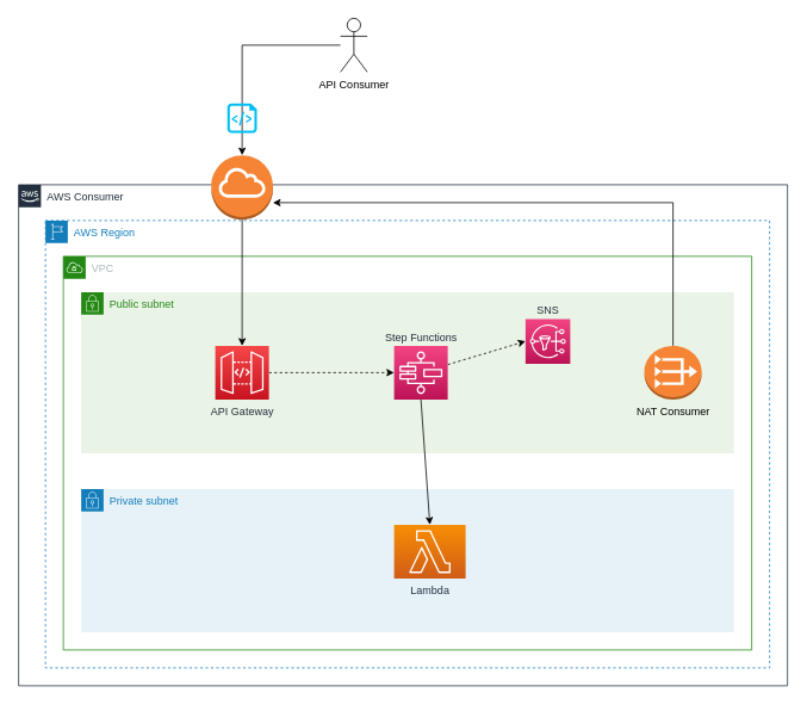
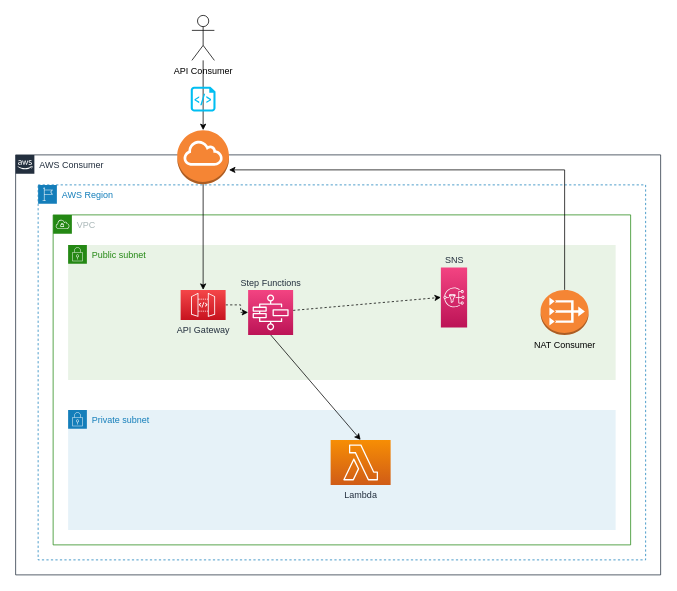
  <mxCell id="0" />
  <mxCell id="1" parent="0" />
  <mxCell id="2" value="AWS Consumer" style="points=[[0,0],[0.25,0],[0.5,0],[0.75,0],[1,0],[1,0.25],[1,0.5],[1,0.75],[1,1],[0.75,1],[0.5,1],[0.25,1],[0,1],[0,0.75],[0,0.5],[0,0.25]];outlineConnect=0;gradientColor=none;html=1;whiteSpace=wrap;fontSize=12;fontStyle=0;shape=mxgraph.aws4.group;grIcon=mxgraph.aws4.group_aws_cloud_alt;strokeColor=#232F3E;fillColor=none;verticalAlign=top;align=left;spacingLeft=30;fontColor=#232F3E;dashed=0;" parent="1" vertex="1"><mxGeometry x="20" y="206" width="860" height="560" as="geometry" /></mxCell>
  <mxCell id="3" value="AWS Region" style="points=[[0,0],[0.25,0],[0.5,0],[0.75,0],[1,0],[1,0.25],[1,0.5],[1,0.75],[1,1],[0.75,1],[0.5,1],[0.25,1],[0,1],[0,0.75],[0,0.5],[0,0.25]];outlineConnect=0;gradientColor=none;html=1;whiteSpace=wrap;fontSize=12;fontStyle=0;shape=mxgraph.aws4.group;grIcon=mxgraph.aws4.group_region;strokeColor=#147EBA;fillColor=none;verticalAlign=top;align=left;spacingLeft=30;fontColor=#147EBA;dashed=1;" parent="1" vertex="1"><mxGeometry x="50" y="246" width="810" height="500" as="geometry" /></mxCell>
  <mxCell id="4" value="VPC" style="points=[[0,0],[0.25,0],[0.5,0],[0.75,0],[1,0],[1,0.25],[1,0.5],[1,0.75],[1,1],[0.75,1],[0.5,1],[0.25,1],[0,1],[0,0.75],[0,0.5],[0,0.25]];outlineConnect=0;gradientColor=none;html=1;whiteSpace=wrap;fontSize=12;fontStyle=0;shape=mxgraph.aws4.group;grIcon=mxgraph.aws4.group_vpc;strokeColor=#248814;fillColor=none;verticalAlign=top;align=left;spacingLeft=30;fontColor=#AAB7B8;dashed=0;" parent="1" vertex="1"><mxGeometry x="70" y="286" width="770" height="440" as="geometry" /></mxCell>
  <mxCell id="5" value="Public subnet" style="points=[[0,0],[0.25,0],[0.5,0],[0.75,0],[1,0],[1,0.25],[1,0.5],[1,0.75],[1,1],[0.75,1],[0.5,1],[0.25,1],[0,1],[0,0.75],[0,0.5],[0,0.25]];outlineConnect=0;gradientColor=none;html=1;whiteSpace=wrap;fontSize=12;fontStyle=0;shape=mxgraph.aws4.group;grIcon=mxgraph.aws4.group_security_group;grStroke=0;strokeColor=#248814;fillColor=#E9F3E6;verticalAlign=top;align=left;spacingLeft=30;fontColor=#248814;dashed=0;" parent="1" vertex="1"><mxGeometry x="90" y="326" width="730" height="180" as="geometry" /></mxCell>
  <mxCell id="6" value="Private subnet" style="points=[[0,0],[0.25,0],[0.5,0],[0.75,0],[1,0],[1,0.25],[1,0.5],[1,0.75],[1,1],[0.75,1],[0.5,1],[0.25,1],[0,1],[0,0.75],[0,0.5],[0,0.25]];outlineConnect=0;gradientColor=none;html=1;whiteSpace=wrap;fontSize=12;fontStyle=0;shape=mxgraph.aws4.group;grIcon=mxgraph.aws4.group_security_group;grStroke=0;strokeColor=#147EBA;fillColor=#E6F2F8;verticalAlign=top;align=left;spacingLeft=30;fontColor=#147EBA;dashed=0;" parent="1" vertex="1"><mxGeometry x="90" y="546" width="730" height="160" as="geometry" /></mxCell>
  <mxCell id="7" style="edgeStyle=orthogonalEdgeStyle;rounded=0;orthogonalLoop=1;jettySize=auto;html=1;exitX=0.5;exitY=0;exitDx=0;exitDy=0;exitPerimeter=0;" parent="1" source="8" target="16" edge="1"><mxGeometry relative="1" as="geometry"><Array as="points"><mxPoint x="752" y="226" /></Array></mxGeometry></mxCell>
  <mxCell id="8" value="NAT Consumer" style="outlineConnect=0;dashed=0;verticalLabelPosition=bottom;verticalAlign=top;align=center;html=1;shape=mxgraph.aws3.vpc_nat_gateway;fillColor=#F58534;gradientColor=none;" parent="1" vertex="1"><mxGeometry x="720" y="386" width="64" height="60" as="geometry" /></mxCell>
  <mxCell id="9" style="edgeStyle=orthogonalEdgeStyle;rounded=0;orthogonalLoop=1;jettySize=auto;html=1;dashed=1;" parent="1" source="10" target="13" edge="1"><mxGeometry relative="1" as="geometry" /></mxCell>
- <mxCell id="10" value="API Gateway" style="points=[[0,0,0],[0.25,0,0],[0.5,0,0],[0.75,0,0],[1,0,0],[0,1,0],[0.25,1,0],[0.5,1,0],[0.75,1,0],[1,1,0],[0,0.25,0],[0,0.5,0],[0,0.75,0],[1,0.25,0],[1,0.5,0],[1,0.75,0]];outlineConnect=0;fontColor=#232F3E;gradientColor=#F54749;gradientDirection=north;fillColor=#C7131F;strokeColor=#ffffff;dashed=0;verticalLabelPosition=bottom;verticalAlign=top;align=center;html=1;fontSize=12;fontStyle=0;aspect=fixed;shape=mxgraph.aws4.resourceIcon;resIcon=mxgraph.aws4.api_gateway;" parent="1" vertex="1"><mxGeometry x="240" y="386" width="60" height="60" as="geometry" /></mxCell>
+ <mxCell id="10" value="API Gateway" style="points=[[0,0,0],[0.25,0,0],[0.5,0,0],[0.75,0,0],[1,0,0],[0,1,0],[0.25,1,0],[0.5,1,0],[0.75,1,0],[1,1,0],[0,0.25,0],[0,0.5,0],[0,0.75,0],[1,0.25,0],[1,0.5,0],[1,0.75,0]];outlineConnect=0;fontColor=#232F3E;gradientColor=#F54749;gradientDirection=north;fillColor=#C7131F;strokeColor=#ffffff;dashed=0;verticalLabelPosition=bottom;verticalAlign=top;align=center;html=1;fontSize=12;fontStyle=0;aspect=fixed;shape=mxgraph.aws4.resourceIcon;resIcon=mxgraph.aws4.api_gateway;" parent="1" vertex="1"><mxGeometry x="240" y="386" width="60" height="40" as="geometry" /></mxCell>
  <mxCell id="11" style="rounded=0;orthogonalLoop=1;jettySize=auto;html=1;entryX=0.5;entryY=0;entryDx=0;entryDy=0;entryPerimeter=0;exitX=0.5;exitY=1;exitDx=0;exitDy=0;exitPerimeter=0;" parent="1" target="14" edge="1" source="13"><mxGeometry relative="1" as="geometry"><mxPoint x="458.5" y="446" as="sourcePoint" /><mxPoint x="409.5" y="586" as="targetPoint" /></mxGeometry></mxCell>
  <mxCell id="12" style="edgeStyle=none;rounded=0;orthogonalLoop=1;jettySize=auto;html=1;entryX=0;entryY=0.5;entryDx=0;entryDy=0;entryPerimeter=0;dashed=1;" parent="1" source="13" target="20" edge="1"><mxGeometry relative="1" as="geometry" /></mxCell>
- <mxCell id="13" value="Step Functions" style="points=[[0,0,0],[0.25,0,0],[0.5,0,0],[0.75,0,0],[1,0,0],[0,1,0],[0.25,1,0],[0.5,1,0],[0.75,1,0],[1,1,0],[0,0.25,0],[0,0.5,0],[0,0.75,0],[1,0.25,0],[1,0.5,0],[1,0.75,0]];outlineConnect=0;fontColor=#232F3E;gradientColor=#F34482;gradientDirection=north;fillColor=#BC1356;strokeColor=#ffffff;dashed=0;verticalLabelPosition=top;verticalAlign=bottom;align=center;html=1;fontSize=12;fontStyle=0;aspect=fixed;shape=mxgraph.aws4.resourceIcon;resIcon=mxgraph.aws4.step_functions;labelPosition=center;" parent="1" vertex="1"><mxGeometry x="440" y="386" width="60" height="60" as="geometry" /></mxCell>
+ <mxCell id="13" value="Step Functions" style="points=[[0,0,0],[0.25,0,0],[0.5,0,0],[0.75,0,0],[1,0,0],[0,1,0],[0.25,1,0],[0.5,1,0],[0.75,1,0],[1,1,0],[0,0.25,0],[0,0.5,0],[0,0.75,0],[1,0.25,0],[1,0.5,0],[1,0.75,0]];outlineConnect=0;fontColor=#232F3E;gradientColor=#F34482;gradientDirection=north;fillColor=#BC1356;strokeColor=#ffffff;dashed=0;verticalLabelPosition=top;verticalAlign=bottom;align=center;html=1;fontSize=12;fontStyle=0;aspect=fixed;shape=mxgraph.aws4.resourceIcon;resIcon=mxgraph.aws4.step_functions;labelPosition=center;" parent="1" vertex="1"><mxGeometry x="330" y="386" width="60" height="60" as="geometry" /></mxCell>
  <mxCell id="14" value="Lambda" style="points=[[0,0,0],[0.25,0,0],[0.5,0,0],[0.75,0,0],[1,0,0],[0,1,0],[0.25,1,0],[0.5,1,0],[0.75,1,0],[1,1,0],[0,0.25,0],[0,0.5,0],[0,0.75,0],[1,0.25,0],[1,0.5,0],[1,0.75,0]];outlineConnect=0;fontColor=#232F3E;gradientColor=#F78E04;gradientDirection=north;fillColor=#D05C17;strokeColor=#ffffff;dashed=0;verticalLabelPosition=bottom;verticalAlign=top;align=center;html=1;fontSize=12;fontStyle=0;aspect=fixed;shape=mxgraph.aws4.resourceIcon;resIcon=mxgraph.aws4.lambda;" parent="1" vertex="1"><mxGeometry x="440" y="586" width="80" height="60" as="geometry" /></mxCell>
  <mxCell id="15" style="edgeStyle=orthogonalEdgeStyle;rounded=0;orthogonalLoop=1;jettySize=auto;html=1;" parent="1" source="16" target="10" edge="1"><mxGeometry relative="1" as="geometry" /></mxCell>
  <mxCell id="16" value="" style="outlineConnect=0;dashed=0;verticalLabelPosition=bottom;verticalAlign=top;align=center;html=1;shape=mxgraph.aws3.internet_gateway;fillColor=#F58534;gradientColor=none;" parent="1" vertex="1"><mxGeometry x="235.5" y="173" width="69" height="72" as="geometry" /></mxCell>
  <mxCell id="17" style="edgeStyle=orthogonalEdgeStyle;rounded=0;orthogonalLoop=1;jettySize=auto;html=1;" parent="1" source="18" target="16" edge="1"><mxGeometry relative="1" as="geometry" /></mxCell>
- <mxCell id="18" value="API Consumer" style="shape=umlActor;verticalLabelPosition=bottom;verticalAlign=top;html=1;outlineConnect=0;" parent="1" vertex="1"><mxGeometry x="380" y="20" width="30" height="60" as="geometry" /></mxCell>
+ <mxCell id="18" value="API Consumer" style="shape=umlActor;verticalLabelPosition=bottom;verticalAlign=top;html=1;outlineConnect=0;" parent="1" vertex="1"><mxGeometry x="255" y="20" width="30" height="60" as="geometry" /></mxCell>
  <mxCell id="19" style="edgeStyle=none;rounded=0;orthogonalLoop=1;jettySize=auto;html=1;exitX=1;exitY=0.25;exitDx=0;exitDy=0;exitPerimeter=0;" parent="1" source="13" target="13" edge="1"><mxGeometry relative="1" as="geometry" /></mxCell>
- <mxCell id="20" value="SNS" style="points=[[0,0,0],[0.25,0,0],[0.5,0,0],[0.75,0,0],[1,0,0],[0,1,0],[0.25,1,0],[0.5,1,0],[0.75,1,0],[1,1,0],[0,0.25,0],[0,0.5,0],[0,0.75,0],[1,0.25,0],[1,0.5,0],[1,0.75,0]];outlineConnect=0;fontColor=#232F3E;gradientColor=#F34482;gradientDirection=north;fillColor=#BC1356;strokeColor=#ffffff;dashed=0;verticalLabelPosition=top;verticalAlign=bottom;align=center;html=1;fontSize=12;fontStyle=0;aspect=fixed;shape=mxgraph.aws4.resourceIcon;resIcon=mxgraph.aws4.sns;labelPosition=center;" parent="1" vertex="1"><mxGeometry x="587" y="356" width="50" height="50" as="geometry" /></mxCell>
+ <mxCell id="20" value="SNS" style="points=[[0,0,0],[0.25,0,0],[0.5,0,0],[0.75,0,0],[1,0,0],[0,1,0],[0.25,1,0],[0.5,1,0],[0.75,1,0],[1,1,0],[0,0.25,0],[0,0.5,0],[0,0.75,0],[1,0.25,0],[1,0.5,0],[1,0.75,0]];outlineConnect=0;fontColor=#232F3E;gradientColor=#F34482;gradientDirection=north;fillColor=#BC1356;strokeColor=#ffffff;dashed=0;verticalLabelPosition=top;verticalAlign=bottom;align=center;html=1;fontSize=12;fontStyle=0;aspect=fixed;shape=mxgraph.aws4.resourceIcon;resIcon=mxgraph.aws4.sns;labelPosition=center;" parent="1" vertex="1"><mxGeometry x="587" y="356" width="35" height="80" as="geometry" /></mxCell>
  <mxCell id="21" value="" style="verticalLabelPosition=bottom;html=1;verticalAlign=top;align=center;strokeColor=none;fillColor=#00BEF2;shape=mxgraph.azure.script_file;pointerEvents=1;" parent="1" vertex="1"><mxGeometry x="253.5" y="115" width="33" height="33" as="geometry" /></mxCell>
